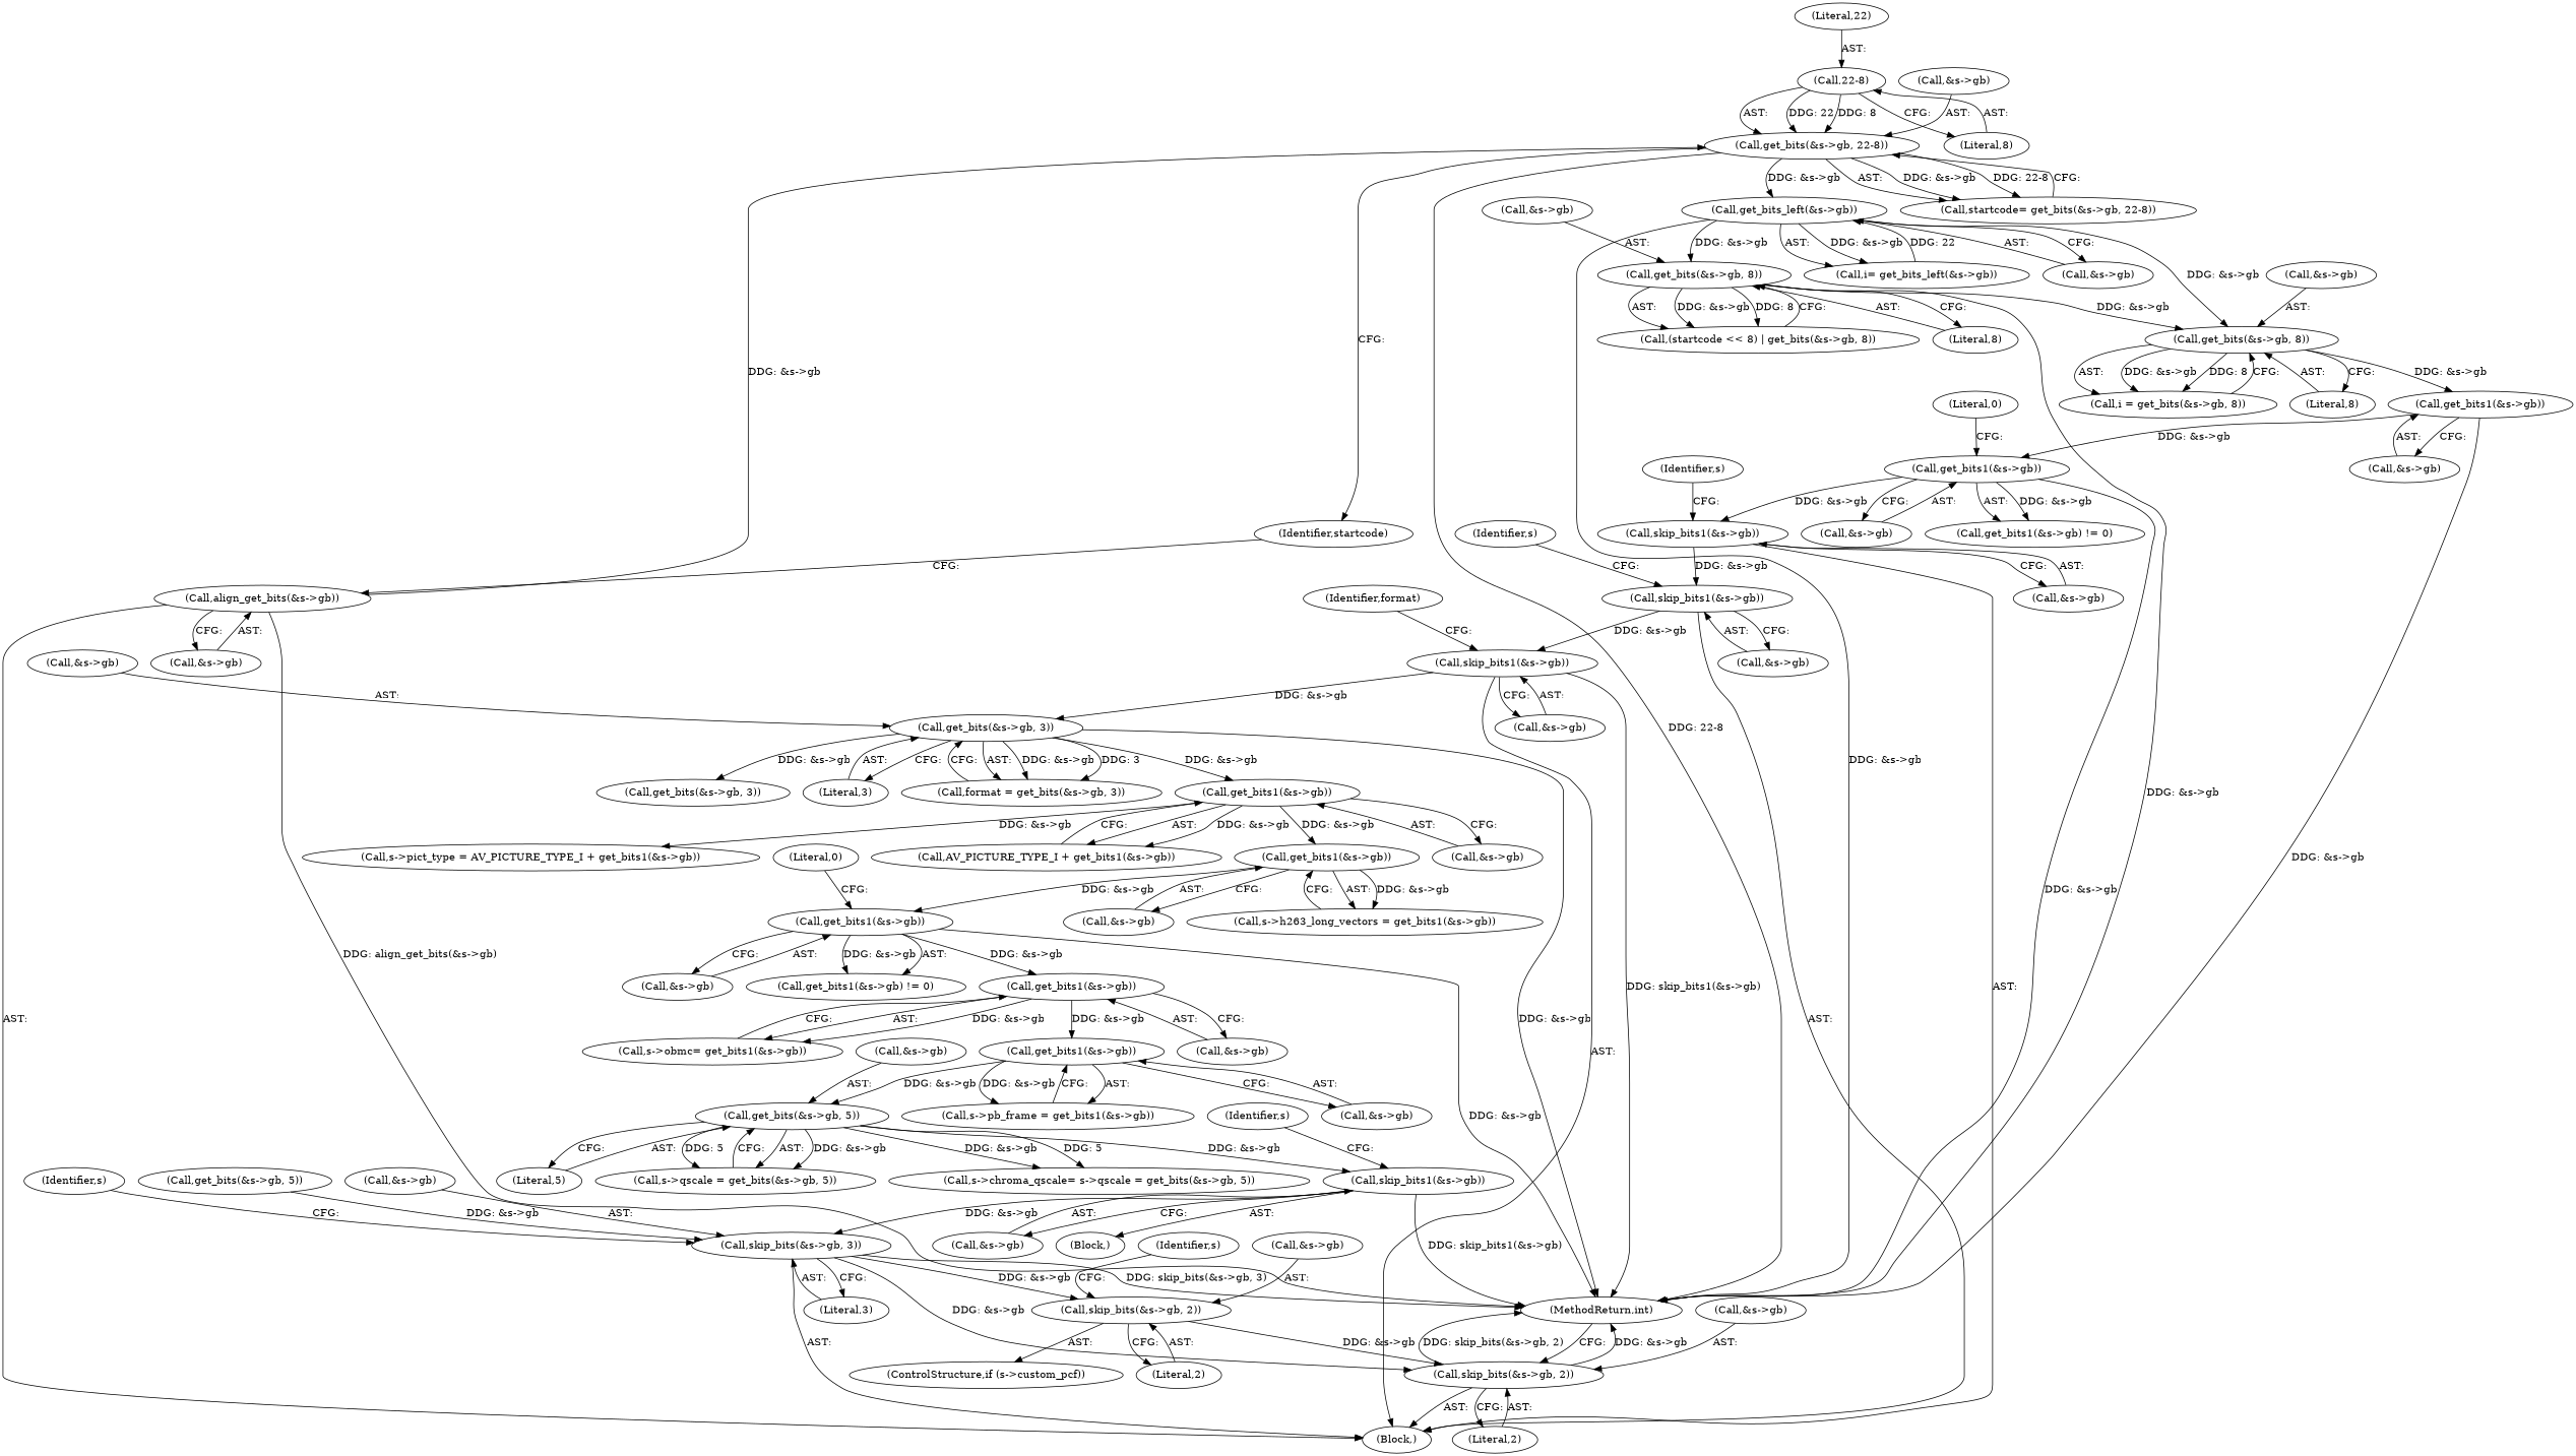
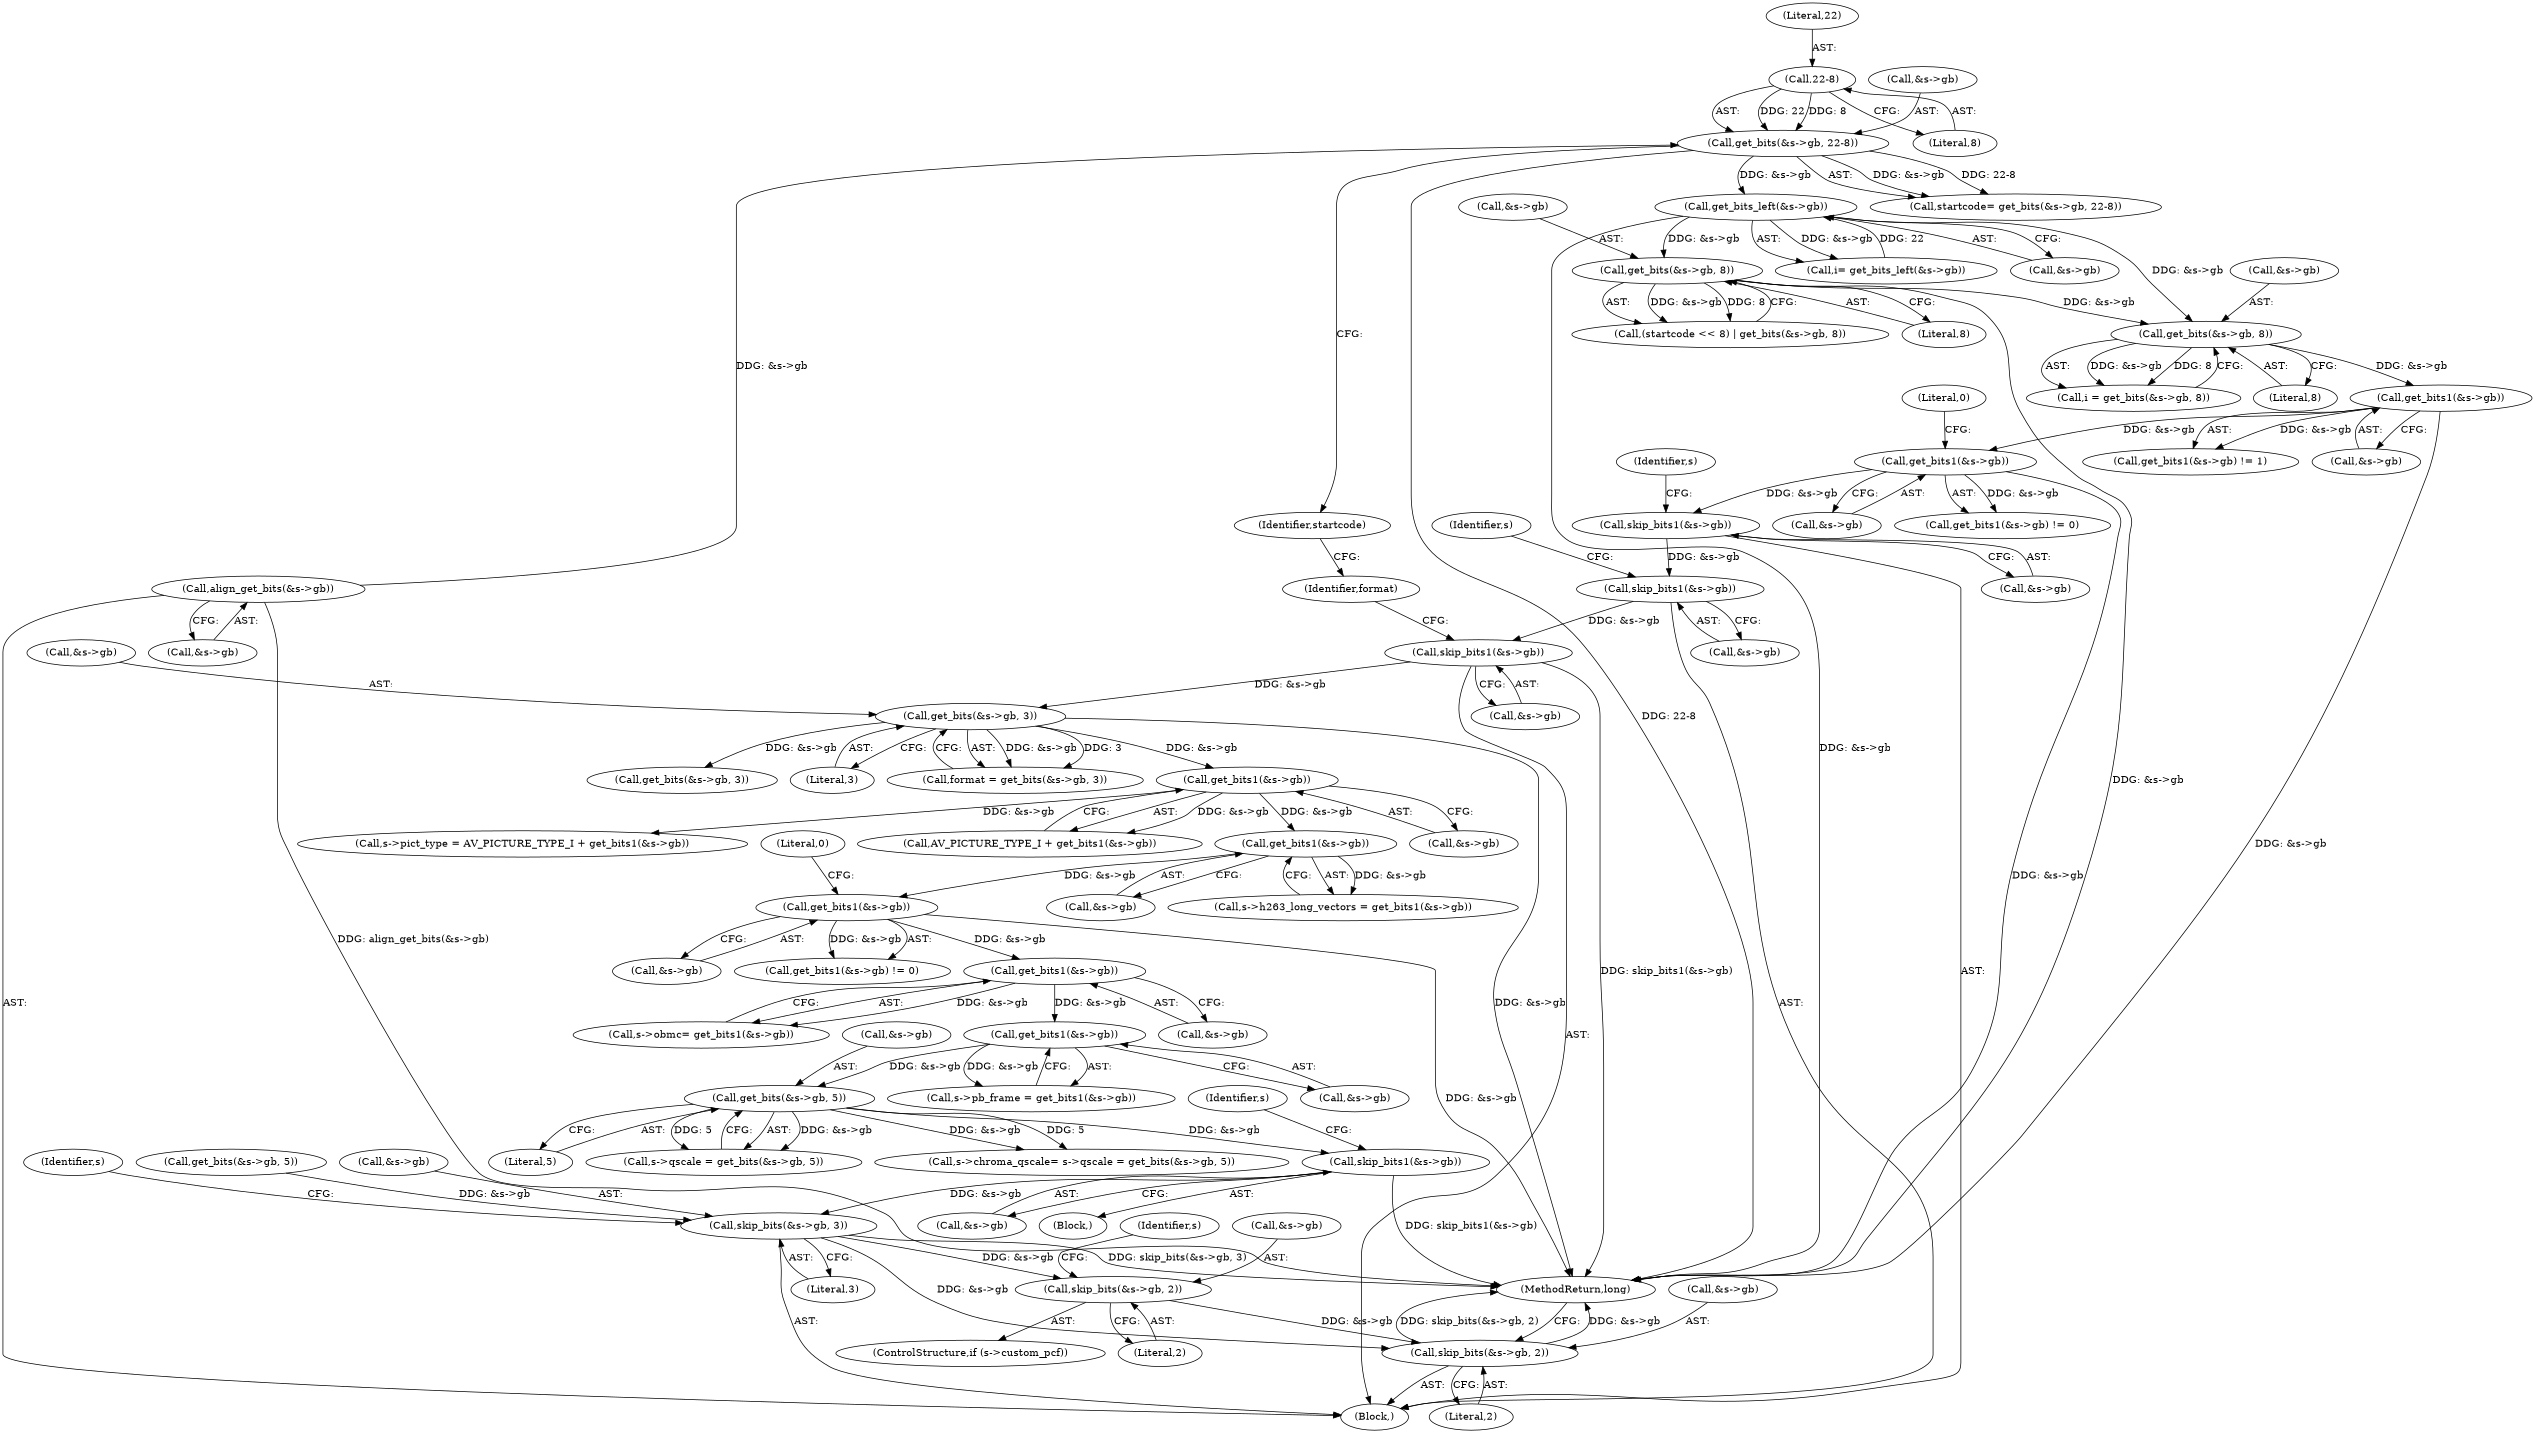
  digraph {
    n1 [label="(Call,skip_bits1(&s->gb))"]
    n2 [label="(Call,skip_bits(&s->gb, 3))"]
    n3 [label="(Call,&s->gb)"]
    n4 [label="(Block,)"]
-   n5 [label="(MethodReturn,int)"]
+   n5 [label="(MethodReturn,long)"]
    n6 [label="(Block,)"]
    n7 [label="(Call,skip_bits(&s->gb, 2))"]
    n8 [label="(Call,skip_bits(&s->gb, 2))"]
    n9 [label="(Literal,3)"]
    n10 [label="(Call,get_bits(&s->gb, 5))"]
    n11 [label="(Call,s->qscale = get_bits(&s->gb, 5))"]
    n12 [label="(Literal,5)"]
    n13 [label="(Call,s->chroma_qscale= s->qscale = get_bits(&s->gb, 5))"]
    n14 [label="(Call,get_bits1(&s->gb))"]
    n15 [label="(Call,&s->gb)"]
    n16 [label="(Call,s->pb_frame = get_bits1(&s->gb))"]
    n17 [label="(Call,get_bits1(&s->gb))"]
    n18 [label="(Call,&s->gb)"]
    n19 [label="(Call,s->obmc= get_bits1(&s->gb))"]
    n20 [label="(Call,get_bits1(&s->gb))"]
    n21 [label="(Call,get_bits1(&s->gb) != 0)"]
    n22 [label="(Call,&s->gb)"]
    n23 [label="(Call,get_bits1(&s->gb))"]
    n24 [label="(Call,s->h263_long_vectors = get_bits1(&s->gb))"]
    n25 [label="(Call,&s->gb)"]
    n26 [label="(Call,get_bits1(&s->gb))"]
    n27 [label="(Call,&s->gb)"]
    n28 [label="(Call,s->pict_type = AV_PICTURE_TYPE_I + get_bits1(&s->gb))"]
    n29 [label="(Call,AV_PICTURE_TYPE_I + get_bits1(&s->gb))"]
    n30 [label="(Call,get_bits(&s->gb, 3))"]
    n31 [label="(Call,get_bits(&s->gb, 3))"]
    n32 [label="(Literal,3)"]
    n33 [label="(Call,format = get_bits(&s->gb, 3))"]
    n34 [label="(Call,skip_bits1(&s->gb))"]
    n35 [label="(Call,&s->gb)"]
    n36 [label="(Call,skip_bits1(&s->gb))"]
    n37 [label="(Call,&s->gb)"]
    n38 [label="(Call,skip_bits1(&s->gb))"]
    n39 [label="(Call,&s->gb)"]
    n40 [label="(Call,get_bits1(&s->gb))"]
    n41 [label="(Call,get_bits1(&s->gb) != 0)"]
    n42 [label="(Call,&s->gb)"]
    n43 [label="(Call,get_bits1(&s->gb))"]
    n44 [label="(Call,&s->gb)"]
+   n45 [label="(Call,get_bits1(&s->gb) != 1)"]
    n46 [label="(Call,get_bits(&s->gb, 8))"]
    n47 [label="(Literal,8)"]
    n48 [label="(Call,i = get_bits(&s->gb, 8))"]
    n49 [label="(Call,get_bits(&s->gb, 8))"]
    n50 [label="(Literal,8)"]
    n51 [label="(Call,(startcode << 8) | get_bits(&s->gb, 8))"]
    n52 [label="(Call,get_bits_left(&s->gb))"]
    n53 [label="(Call,&s->gb)"]
    n54 [label="(Call,i= get_bits_left(&s->gb))"]
    n55 [label="(Call,get_bits(&s->gb, 22-8))"]
    n56 [label="(Call,startcode= get_bits(&s->gb, 22-8))"]
    n57 [label="(Identifier,startcode)"]
    n58 [label="(Call,22-8)"]
    n59 [label="(Literal,8)"]
    n60 [label="(Call,align_get_bits(&s->gb))"]
    n61 [label="(Call,&s->gb)"]
    n62 [label="(ControlStructure,if (s->custom_pcf))"]
    n63 [label="(Literal,2)"]
    n64 [label="(Literal,2)"]
    n65 [label="(Call,&s->gb)"]
    n66 [label="(Identifier,s)"]
    n67 [label="(Identifier,s)"]
    n68 [label="(Identifier,format)"]
    n69 [label="(Call,&s->gb)"]
    n70 [label="(Call,&s->gb)"]
    n71 [label="(Call,&s->gb)"]
    n72 [label="(Call,&s->gb)"]
    n73 [label="(Call,get_bits(&s->gb, 5))"]
    n74 [label="(Call,&s->gb)"]
    n75 [label="(Literal,0)"]
    n76 [label="(Identifier,s)"]
    n77 [label="(Call,&s->gb)"]
    n78 [label="(Literal,0)"]
    n79 [label="(Literal,22)"]
    n80 [label="(Call,&s->gb)"]
    n81 [label="(Identifier,s)"]
    n82 [label="(Identifier,s)"]
    n1 -> n2 [label="DDG: &s->gb"]
    n1 -> n3 [label="CFG: "]
    n1 -> n4 [label="AST: "]
    n1 -> n5 [label="DDG: skip_bits1(&s->gb)"]
    n2 -> n5 [label="DDG: skip_bits(&s->gb, 3)"]
    n2 -> n6 [label="AST: "]
    n2 -> n7 [label="DDG: &s->gb"]
    n2 -> n8 [label="DDG: &s->gb"]
    n2 -> n9 [label="CFG: "]
    n3 -> n1 [label="AST: "]
    n5 -> n8 [label="CFG: "]
    n7 -> n8 [label="DDG: &s->gb"]
    n7 -> n62 [label="AST: "]
    n7 -> n63 [label="CFG: "]
    n8 -> n5 [label="DDG: &s->gb"]
    n8 -> n5 [label="DDG: skip_bits(&s->gb, 2)"]
    n8 -> n6 [label="AST: "]
    n8 -> n64 [label="CFG: "]
    n9 -> n2 [label="AST: "]
    n10 -> n1 [label="DDG: &s->gb"]
    n10 -> n11 [label="AST: "]
    n10 -> n11 [label="DDG: &s->gb"]
    n10 -> n11 [label="DDG: 5"]
    n10 -> n12 [label="CFG: "]
    n10 -> n13 [label="DDG: &s->gb"]
    n10 -> n13 [label="DDG: 5"]
    n11 -> n10 [label="CFG: "]
    n12 -> n10 [label="AST: "]
    n14 -> n10 [label="DDG: &s->gb"]
    n14 -> n15 [label="CFG: "]
    n14 -> n16 [label="AST: "]
    n14 -> n16 [label="DDG: &s->gb"]
    n15 -> n14 [label="AST: "]
    n16 -> n14 [label="CFG: "]
    n17 -> n14 [label="DDG: &s->gb"]
    n17 -> n18 [label="CFG: "]
    n17 -> n19 [label="AST: "]
    n17 -> n19 [label="DDG: &s->gb"]
    n18 -> n17 [label="AST: "]
    n19 -> n17 [label="CFG: "]
    n20 -> n5 [label="DDG: &s->gb"]
    n20 -> n17 [label="DDG: &s->gb"]
    n20 -> n21 [label="AST: "]
    n20 -> n21 [label="DDG: &s->gb"]
    n20 -> n22 [label="CFG: "]
    n22 -> n20 [label="AST: "]
    n23 -> n20 [label="DDG: &s->gb"]
    n23 -> n24 [label="AST: "]
    n23 -> n24 [label="DDG: &s->gb"]
    n23 -> n25 [label="CFG: "]
    n24 -> n23 [label="CFG: "]
    n25 -> n23 [label="AST: "]
    n26 -> n23 [label="DDG: &s->gb"]
    n26 -> n27 [label="CFG: "]
    n26 -> n28 [label="DDG: &s->gb"]
    n26 -> n29 [label="AST: "]
    n26 -> n29 [label="DDG: &s->gb"]
    n27 -> n26 [label="AST: "]
    n29 -> n26 [label="CFG: "]
    n30 -> n5 [label="DDG: &s->gb"]
    n30 -> n26 [label="DDG: &s->gb"]
    n30 -> n31 [label="DDG: &s->gb"]
    n30 -> n32 [label="CFG: "]
    n30 -> n33 [label="AST: "]
    n30 -> n33 [label="DDG: &s->gb"]
    n30 -> n33 [label="DDG: 3"]
    n32 -> n30 [label="AST: "]
    n33 -> n30 [label="CFG: "]
    n34 -> n5 [label="DDG: skip_bits1(&s->gb)"]
    n34 -> n6 [label="AST: "]
    n34 -> n30 [label="DDG: &s->gb"]
    n34 -> n35 [label="CFG: "]
    n35 -> n34 [label="AST: "]
    n36 -> n6 [label="AST: "]
    n36 -> n34 [label="DDG: &s->gb"]
    n36 -> n37 [label="CFG: "]
    n37 -> n36 [label="AST: "]
    n38 -> n6 [label="AST: "]
    n38 -> n36 [label="DDG: &s->gb"]
    n38 -> n39 [label="CFG: "]
    n39 -> n38 [label="AST: "]
    n40 -> n5 [label="DDG: &s->gb"]
    n40 -> n38 [label="DDG: &s->gb"]
    n40 -> n41 [label="AST: "]
    n40 -> n41 [label="DDG: &s->gb"]
    n40 -> n42 [label="CFG: "]
    n42 -> n40 [label="AST: "]
    n43 -> n5 [label="DDG: &s->gb"]
    n43 -> n40 [label="DDG: &s->gb"]
    n43 -> n44 [label="CFG: "]
+   n43 -> n45 [label="AST: "]
+   n43 -> n45 [label="DDG: &s->gb"]
    n44 -> n43 [label="AST: "]
    n46 -> n43 [label="DDG: &s->gb"]
    n46 -> n47 [label="CFG: "]
    n46 -> n48 [label="AST: "]
    n46 -> n48 [label="DDG: &s->gb"]
    n46 -> n48 [label="DDG: 8"]
    n47 -> n46 [label="AST: "]
    n48 -> n46 [label="CFG: "]
    n49 -> n5 [label="DDG: &s->gb"]
    n49 -> n46 [label="DDG: &s->gb"]
    n49 -> n50 [label="CFG: "]
    n49 -> n51 [label="AST: "]
    n49 -> n51 [label="DDG: &s->gb"]
    n49 -> n51 [label="DDG: 8"]
    n50 -> n49 [label="AST: "]
    n51 -> n49 [label="CFG: "]
    n52 -> n5 [label="DDG: &s->gb"]
    n52 -> n46 [label="DDG: &s->gb"]
    n52 -> n49 [label="DDG: &s->gb"]
    n52 -> n53 [label="CFG: "]
    n52 -> n54 [label="AST: "]
    n52 -> n54 [label="DDG: &s->gb"]
    n53 -> n52 [label="AST: "]
    n54 -> n52 [label="DDG: 22"]
    n55 -> n5 [label="DDG: 22-8"]
    n55 -> n52 [label="DDG: &s->gb"]
    n55 -> n56 [label="AST: "]
    n55 -> n56 [label="DDG: &s->gb"]
    n55 -> n56 [label="DDG: 22-8"]
    n55 -> n57 [label="CFG: "]
-   n56 -> n55 [label="CFG: "]
-   n57 -> n60 [label="CFG: "]
+   n57 -> n68 [label="CFG: "]
    n58 -> n55 [label="AST: "]
    n58 -> n55 [label="DDG: 22"]
    n58 -> n55 [label="DDG: 8"]
    n58 -> n59 [label="CFG: "]
    n59 -> n58 [label="AST: "]
    n60 -> n5 [label="DDG: align_get_bits(&s->gb)"]
    n60 -> n6 [label="AST: "]
    n60 -> n55 [label="DDG: &s->gb"]
    n60 -> n61 [label="CFG: "]
    n61 -> n60 [label="AST: "]
    n63 -> n7 [label="AST: "]
    n64 -> n8 [label="AST: "]
    n65 -> n55 [label="AST: "]
    n66 -> n36 [label="CFG: "]
    n67 -> n38 [label="CFG: "]
    n68 -> n34 [label="CFG: "]
    n69 -> n8 [label="AST: "]
    n70 -> n46 [label="AST: "]
    n71 -> n49 [label="AST: "]
    n72 -> n10 [label="AST: "]
    n73 -> n2 [label="DDG: &s->gb"]
    n74 -> n7 [label="AST: "]
    n75 -> n40 [label="CFG: "]
    n76 -> n7 [label="CFG: "]
    n77 -> n30 [label="AST: "]
    n78 -> n20 [label="CFG: "]
    n79 -> n58 [label="AST: "]
    n80 -> n2 [label="AST: "]
    n81 -> n1 [label="CFG: "]
    n82 -> n2 [label="CFG: "]
  }
